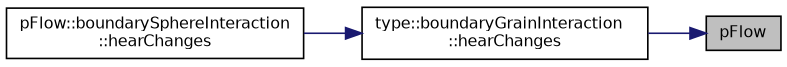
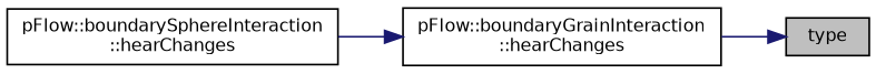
  digraph {
    rankdir=RL
    node [color=black fillcolor=white fontname=Helvetica fontsize=10 shape=record style=filled]
    edge [color=midnightblue dir=back fontname=Helvetica fontsize=10 labelfontname=Helvetica labelfontsize=10 style=solid]
-   n1 [fillcolor=grey75 fontcolor=black height=0.2 label=pFlow width=0.4]
-   n2 [height=0.2 label="type::boundaryGrainInteraction\l::hearChanges" width=0.4]
+   n1 [fillcolor=grey75 fontcolor=black height=0.2 label=type width=0.4]
+   n2 [height=0.2 label="pFlow::boundaryGrainInteraction\l::hearChanges" width=0.4]
    n3 [height=0.2 label="pFlow::boundarySphereInteraction\l::hearChanges" width=0.4]
    n1 -> n2
    n2 -> n3
  }
